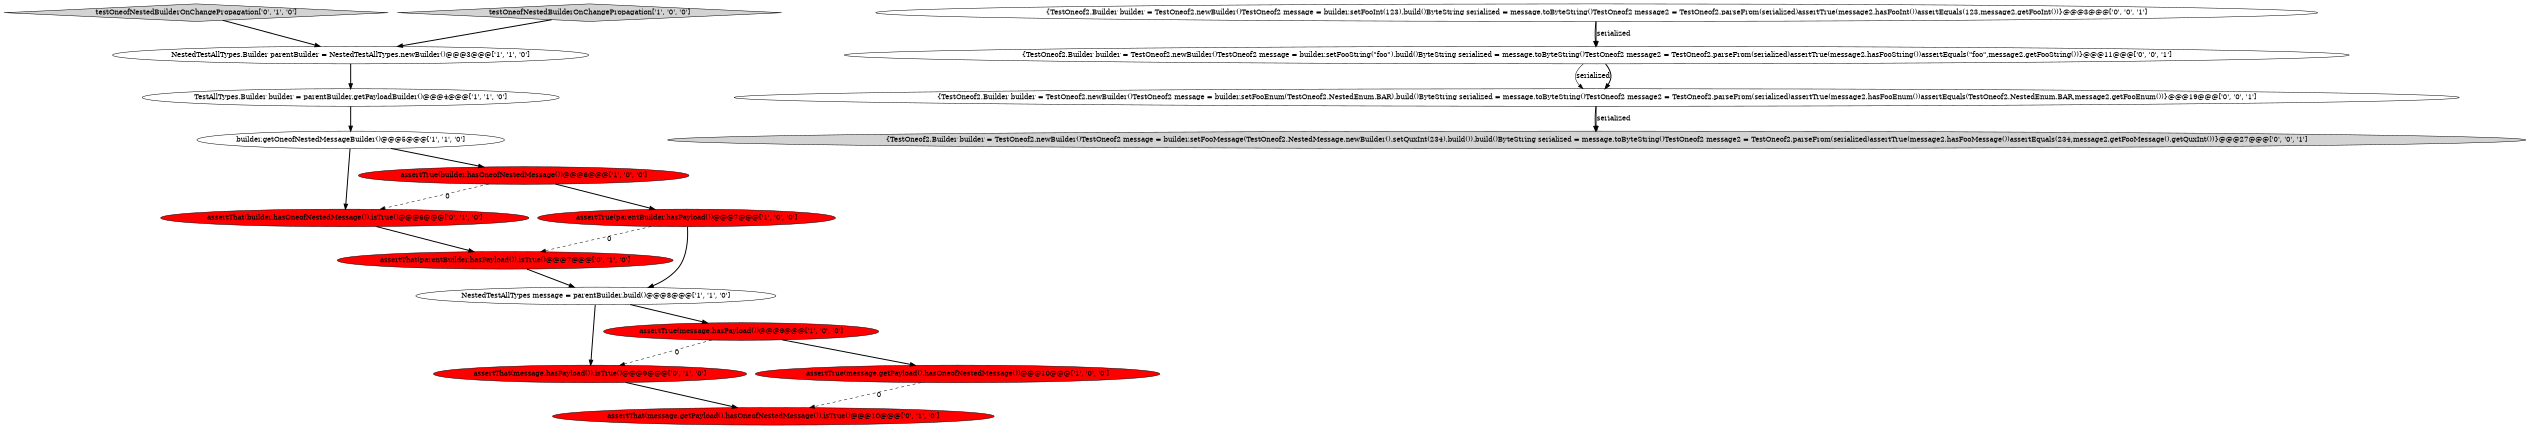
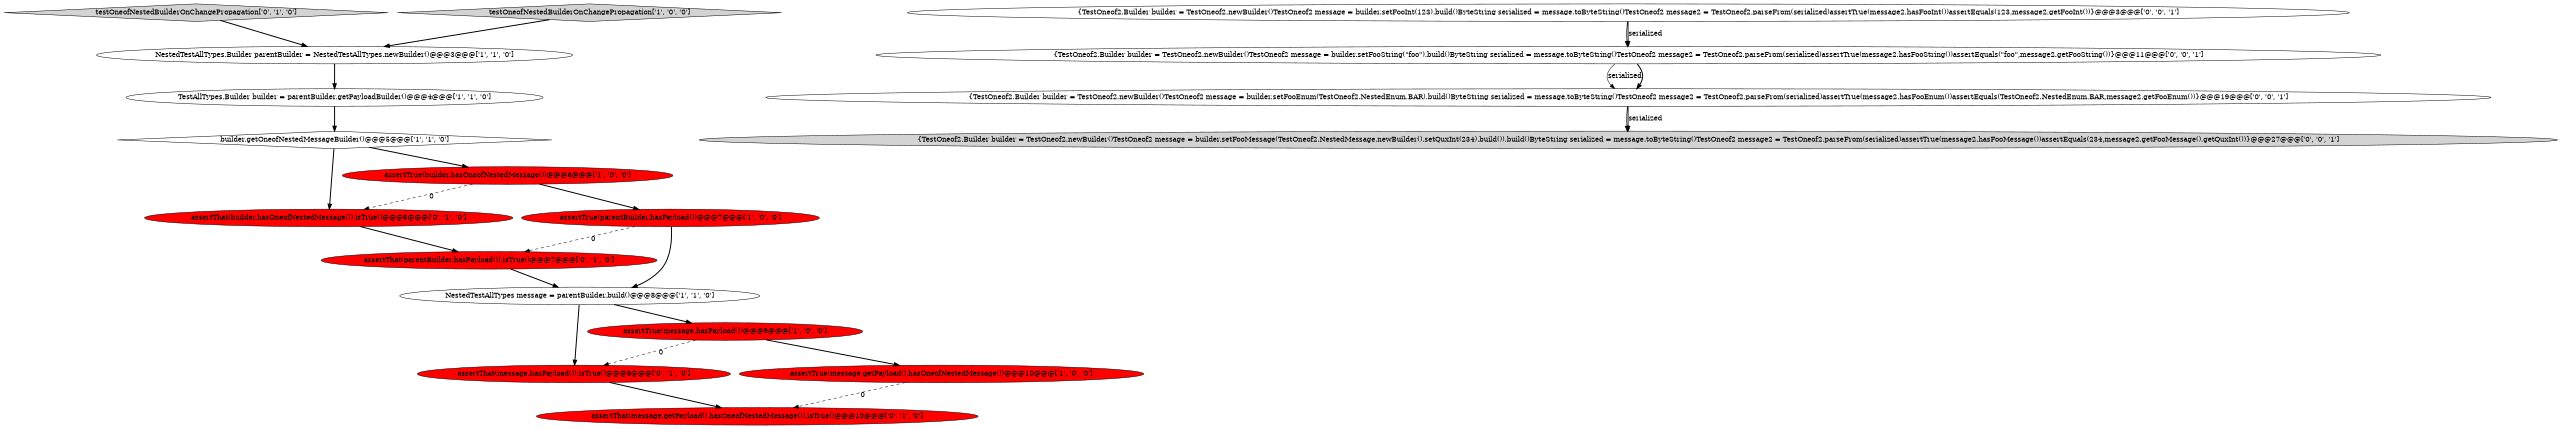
  digraph {
    node [fillcolor=red shape=ellipse style=filled]
    edge [style=bold]
    n1 [fillcolor=lightgray label="testOneofNestedBuilderOnChangePropagation['0', '1', '0']" shape=diamond]
    n2 [fillcolor=white label="NestedTestAllTypes.Builder parentBuilder = NestedTestAllTypes.newBuilder()@@@3@@@['1', '1', '0']"]
    n3 [fillcolor=white label="TestAllTypes.Builder builder = parentBuilder.getPayloadBuilder()@@@4@@@['1', '1', '0']"]
    n4 [fillcolor=lightgray label="testOneofNestedBuilderOnChangePropagation['1', '0', '0']" shape=diamond]
    n5 [label="assertThat(message.hasPayload()).isTrue()@@@9@@@['0', '1', '0']"]
    n6 [label="assertThat(message.getPayload().hasOneofNestedMessage()).isTrue()@@@10@@@['0', '1', '0']"]
    n7 [fillcolor=white label="{TestOneof2.Builder builder = TestOneof2.newBuilder()TestOneof2 message = builder.setFooInt(123).build()ByteString serialized = message.toByteString()TestOneof2 message2 = TestOneof2.parseFrom(serialized)assertTrue(message2.hasFooInt())assertEquals(123,message2.getFooInt())}@@@3@@@['0', '0', '1']"]
    n8 [fillcolor=white label="{TestOneof2.Builder builder = TestOneof2.newBuilder()TestOneof2 message = builder.setFooString(\"foo\").build()ByteString serialized = message.toByteString()TestOneof2 message2 = TestOneof2.parseFrom(serialized)assertTrue(message2.hasFooString())assertEquals(\"foo\",message2.getFooString())}@@@11@@@['0', '0', '1']"]
    n9 [fillcolor=white label="{TestOneof2.Builder builder = TestOneof2.newBuilder()TestOneof2 message = builder.setFooEnum(TestOneof2.NestedEnum.BAR).build()ByteString serialized = message.toByteString()TestOneof2 message2 = TestOneof2.parseFrom(serialized)assertTrue(message2.hasFooEnum())assertEquals(TestOneof2.NestedEnum.BAR,message2.getFooEnum())}@@@19@@@['0', '0', '1']"]
    n10 [label="assertThat(builder.hasOneofNestedMessage()).isTrue()@@@6@@@['0', '1', '0']"]
    n11 [label="assertThat(parentBuilder.hasPayload()).isTrue()@@@7@@@['0', '1', '0']"]
    n12 [fillcolor=white label="NestedTestAllTypes message = parentBuilder.build()@@@8@@@['1', '1', '0']"]
    n13 [fillcolor=lightgray label="{TestOneof2.Builder builder = TestOneof2.newBuilder()TestOneof2 message = builder.setFooMessage(TestOneof2.NestedMessage.newBuilder().setQuxInt(234).build()).build()ByteString serialized = message.toByteString()TestOneof2 message2 = TestOneof2.parseFrom(serialized)assertTrue(message2.hasFooMessage())assertEquals(234,message2.getFooMessage().getQuxInt())}@@@27@@@['0', '0', '1']"]
    n14 [label="assertTrue(builder.hasOneofNestedMessage())@@@6@@@['1', '0', '0']"]
    n15 [label="assertTrue(parentBuilder.hasPayload())@@@7@@@['1', '0', '0']"]
    n16 [label="assertTrue(message.hasPayload())@@@9@@@['1', '0', '0']"]
    n17 [label="assertTrue(message.getPayload().hasOneofNestedMessage())@@@10@@@['1', '0', '0']"]
-   n18 [fillcolor=white label="builder.getOneofNestedMessageBuilder()@@@5@@@['1', '1', '0']"]
+   n18 [fillcolor=white label="builder.getOneofNestedMessageBuilder()@@@5@@@['1', '1', '0']" shape=diamond]
    n1 -> n2
    n2 -> n3
    n3 -> n18
    n4 -> n2
    n5 -> n6
    n7 -> n8
    n7 -> n8 [label=serialized style=solid]
    n8 -> n9 [label=serialized style=solid]
    n8 -> n9
    n9 -> n13
    n9 -> n13 [label=serialized style=solid]
    n10 -> n11
    n11 -> n12
    n12 -> n5
    n12 -> n16
    n14 -> n10 [label=0 style=dashed]
    n14 -> n15
    n15 -> n11 [label=0 style=dashed]
    n15 -> n12
    n16 -> n5 [label=0 style=dashed]
    n16 -> n17
    n17 -> n6 [label=0 style=dashed]
    n18 -> n10
    n18 -> n14
  }
